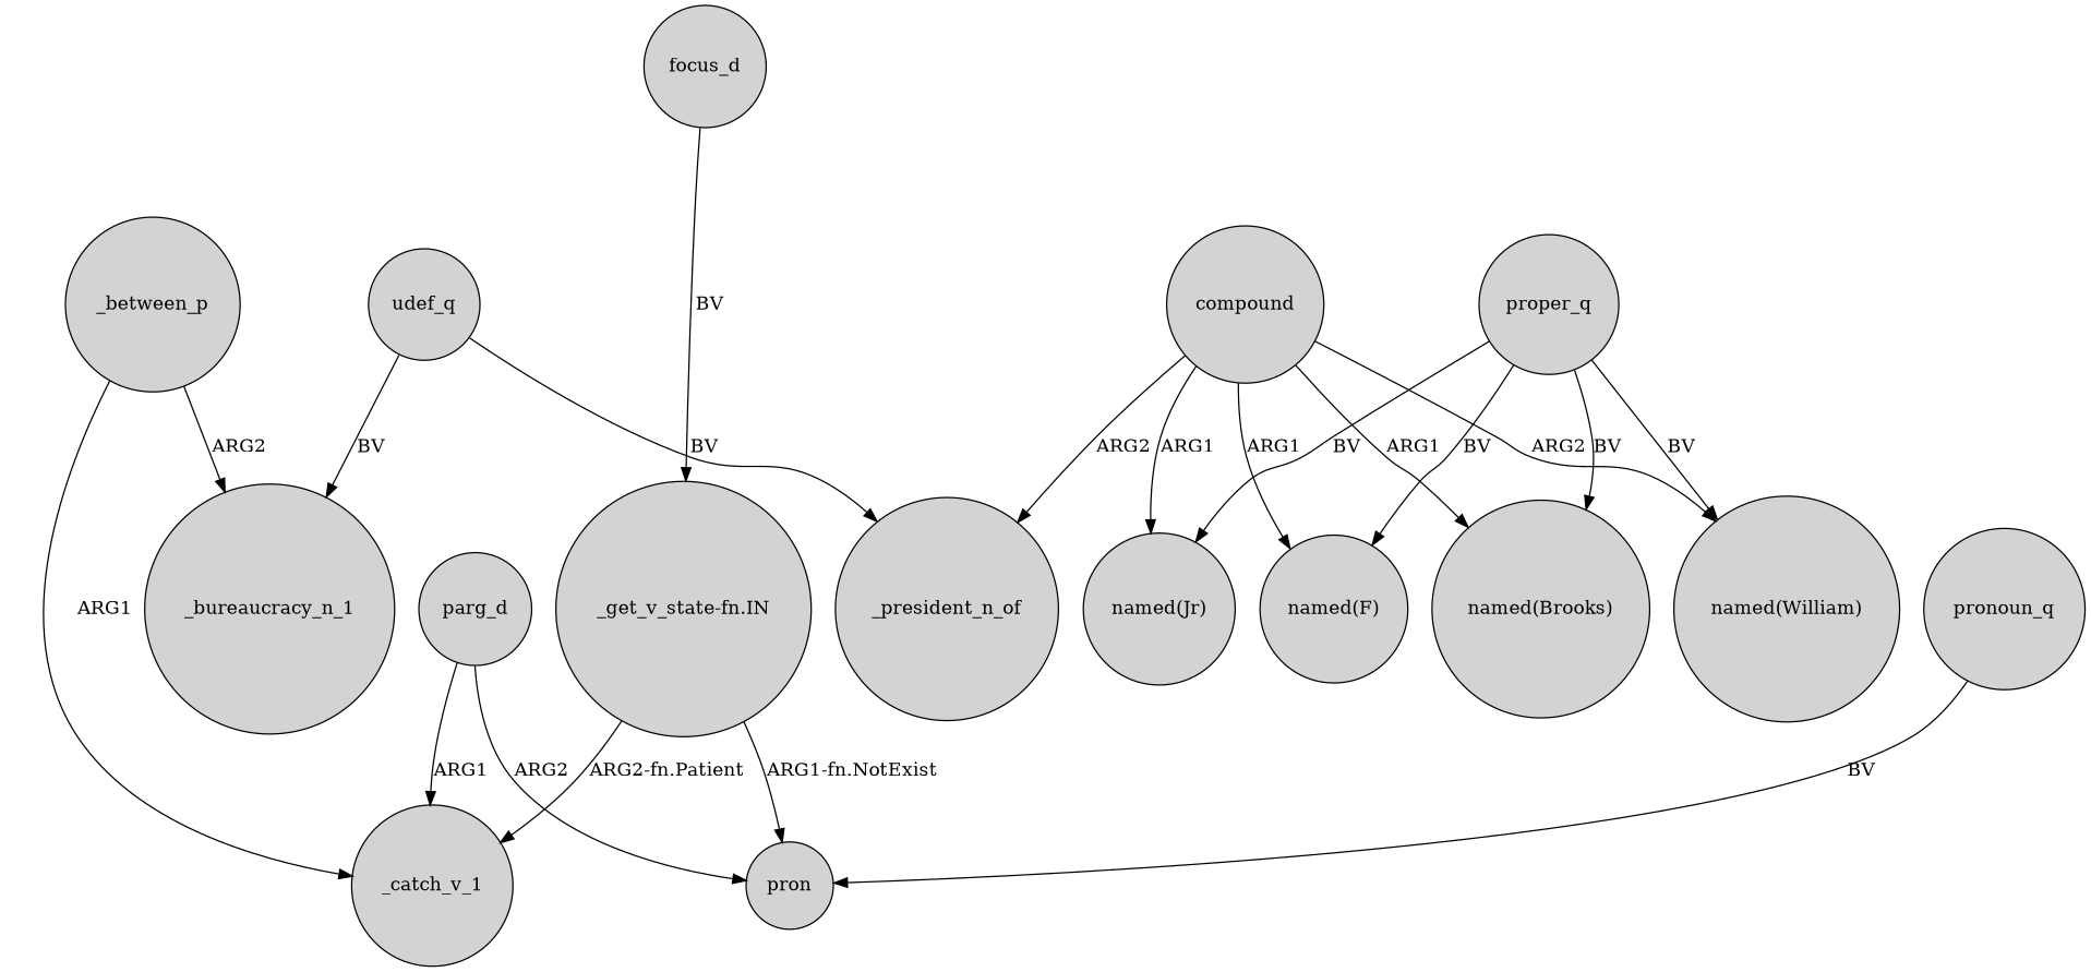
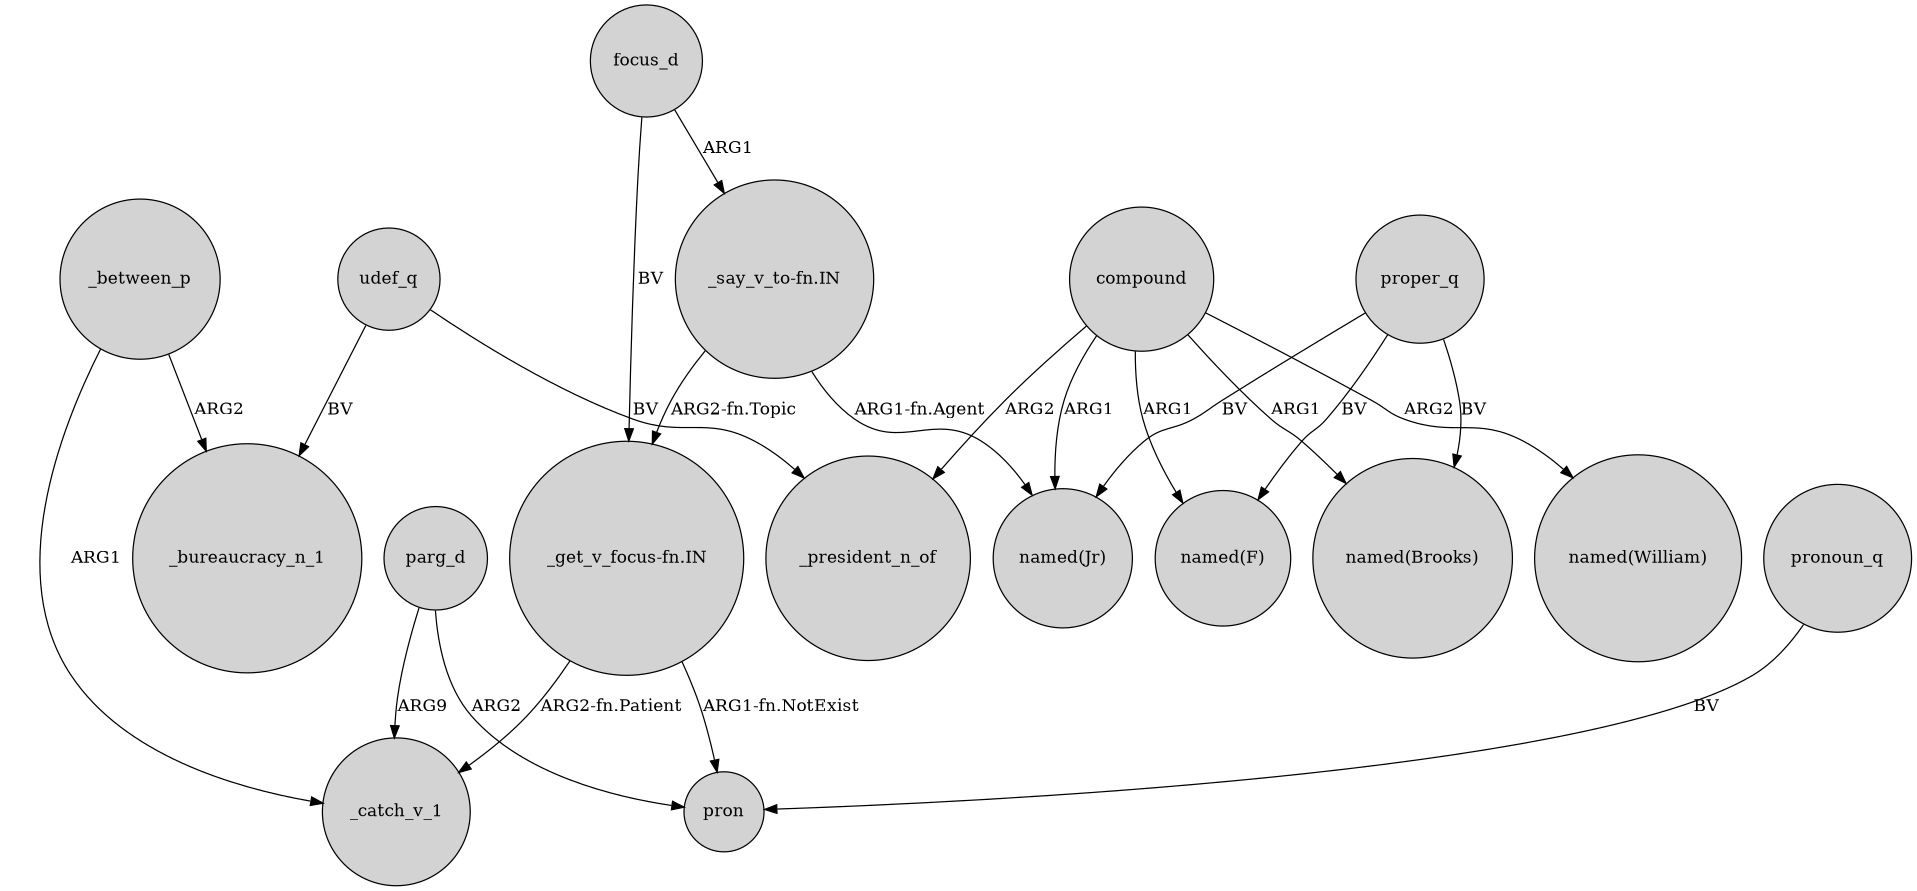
  digraph {
    node [shape=circle style=filled]
-   "_get_v_state-fn.IN"
+   "_get_v_state-fn.IN" [label="_get_v_focus-fn.IN"]
    pron
    _catch_v_1
    compound
    "named(Jr)"
    _president_n_of
    "named(F)"
    "named(Brooks)"
    "named(William)"
+   "_say_v_to-fn.IN"
    parg_d
    proper_q
    pronoun_q
    udef_q
    _bureaucracy_n_1
    focus_d
    _between_p
    "_get_v_state-fn.IN" -> pron [label="ARG1-fn.NotExist"]
    "_get_v_state-fn.IN" -> _catch_v_1 [label="ARG2-fn.Patient"]
    compound -> "named(Jr)" [label=ARG1]
    compound -> _president_n_of [label=ARG2]
    compound -> "named(F)" [label=ARG1]
    compound -> "named(Brooks)" [label=ARG1]
    compound -> "named(William)" [label=ARG2]
+   "_say_v_to-fn.IN" -> "_get_v_state-fn.IN" [label="ARG2-fn.Topic"]
+   "_say_v_to-fn.IN" -> "named(Jr)" [label="ARG1-fn.Agent"]
    parg_d -> pron [label=ARG2]
-   parg_d -> _catch_v_1 [label=ARG1]
+   parg_d -> _catch_v_1 [label=ARG9]
    proper_q -> "named(Jr)" [label=BV]
    proper_q -> "named(F)" [label=BV]
    proper_q -> "named(Brooks)" [label=BV]
-   proper_q -> "named(William)" [label=BV]
    pronoun_q -> pron [label=BV]
    udef_q -> _president_n_of [label=BV]
    udef_q -> _bureaucracy_n_1 [label=BV]
    focus_d -> "_get_v_state-fn.IN" [label=BV]
+   focus_d -> "_say_v_to-fn.IN" [label=ARG1]
    _between_p -> _catch_v_1 [label=ARG1]
    _between_p -> _bureaucracy_n_1 [label=ARG2]
  }
